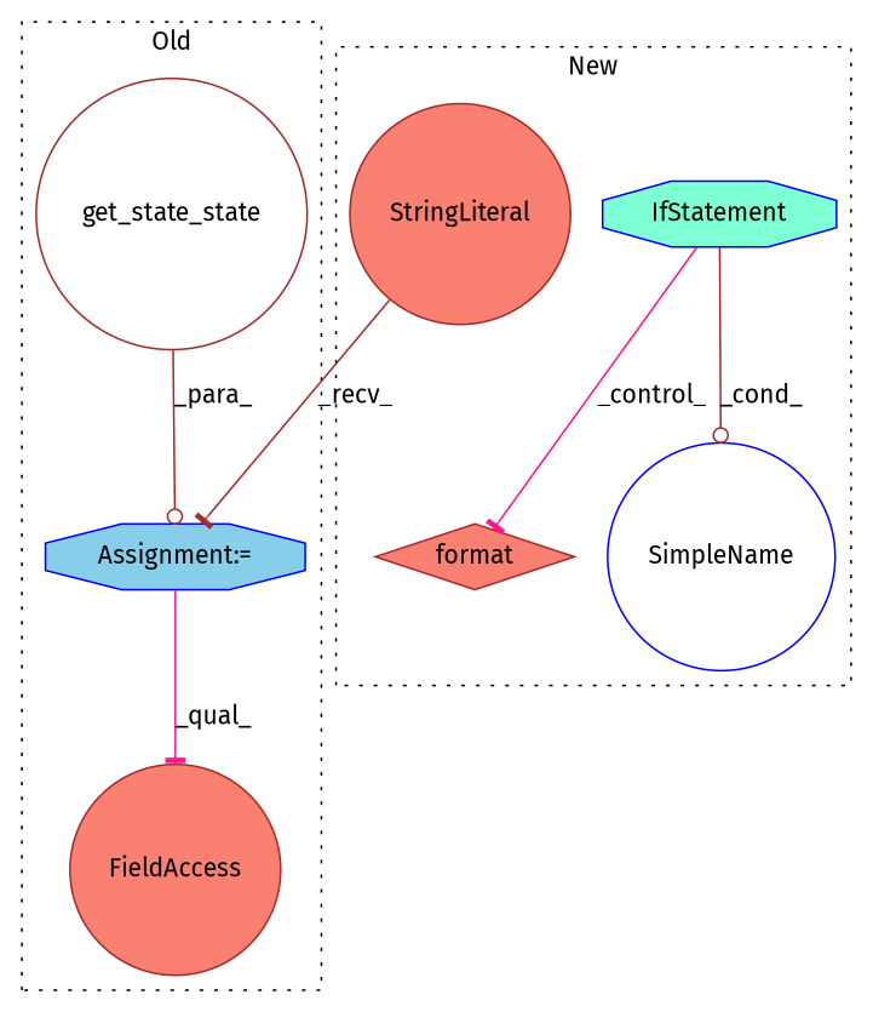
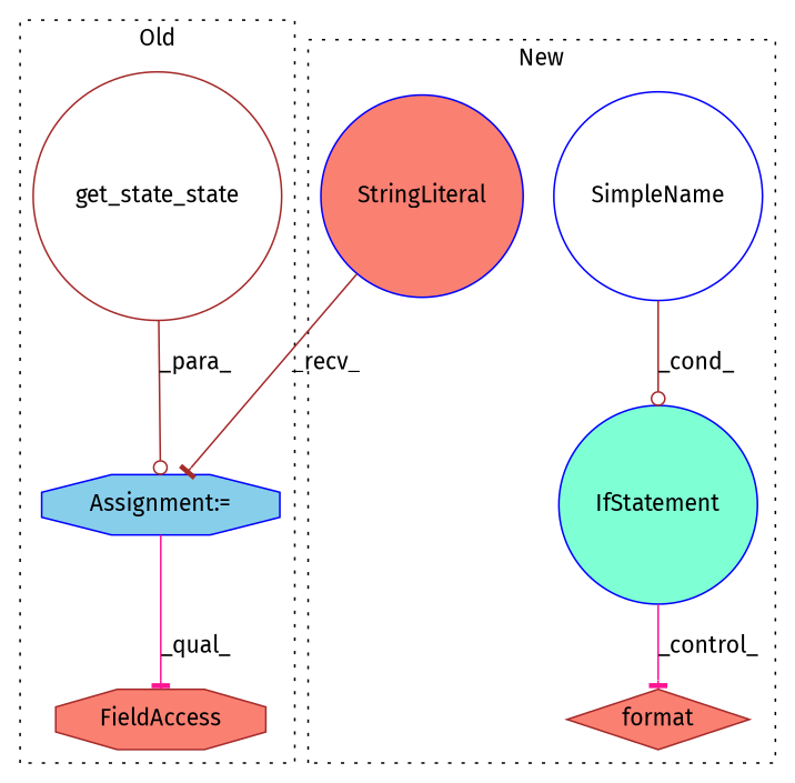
  digraph {
    fontname="Fira Sans"
    node [a=32 color=blue fillcolor=salmon fontname="Fira Sans" shape=circle style=filled]
    edge [arrowhead=tee color=brown fontname="Fira Sans"]
    n1 [color=brown fillcolor=white l=22 label=get_state_state s=6241]
-   n2 [a=22 color=brown l=26 label=FieldAccess s=6421]
+   n2 [a=22 color=brown l=26 label=FieldAccess s=6421 shape=octagon]
    n3 [a=7 fillcolor=skyblue l=1 label="Assignment:=" s=6235 shape=octagon]
    n4 [color=brown l="7,1" label=format s="6348,6377" shape=diamond]
-   n5 [a=25 fillcolor=aquamarine l="4,2" label=IfStatement s="6179,6251" shape=octagon]
+   n5 [a=25 fillcolor=aquamarine l="4,2" label=IfStatement s="6179,6251"]
    n6 [a=42 fillcolor=white label=SimpleName]
-   n7 [a=45 color=brown l=34 label=StringLiteral s=6313]
+   n7 [a=45 l=34 label=StringLiteral s=6313]
    subgraph cluster_1 {
      label=Old
      style=dotted
      n1
      n2
      n3
    }
    subgraph cluster_2 {
      label=New
      style=dotted
      n4
      n5
      n6
      n7
    }
    n1 -> n3 [arrowhead=odot label=_para_]
    n3 -> n2 [color=deeppink label=_qual_]
    n5 -> n4 [color=deeppink label=_control_]
-   n5 -> n6 [arrowhead=odot label=_cond_]
+   n6 -> n5 [arrowhead=odot label=_cond_]
    n7 -> n3 [label=_recv_]
  }
